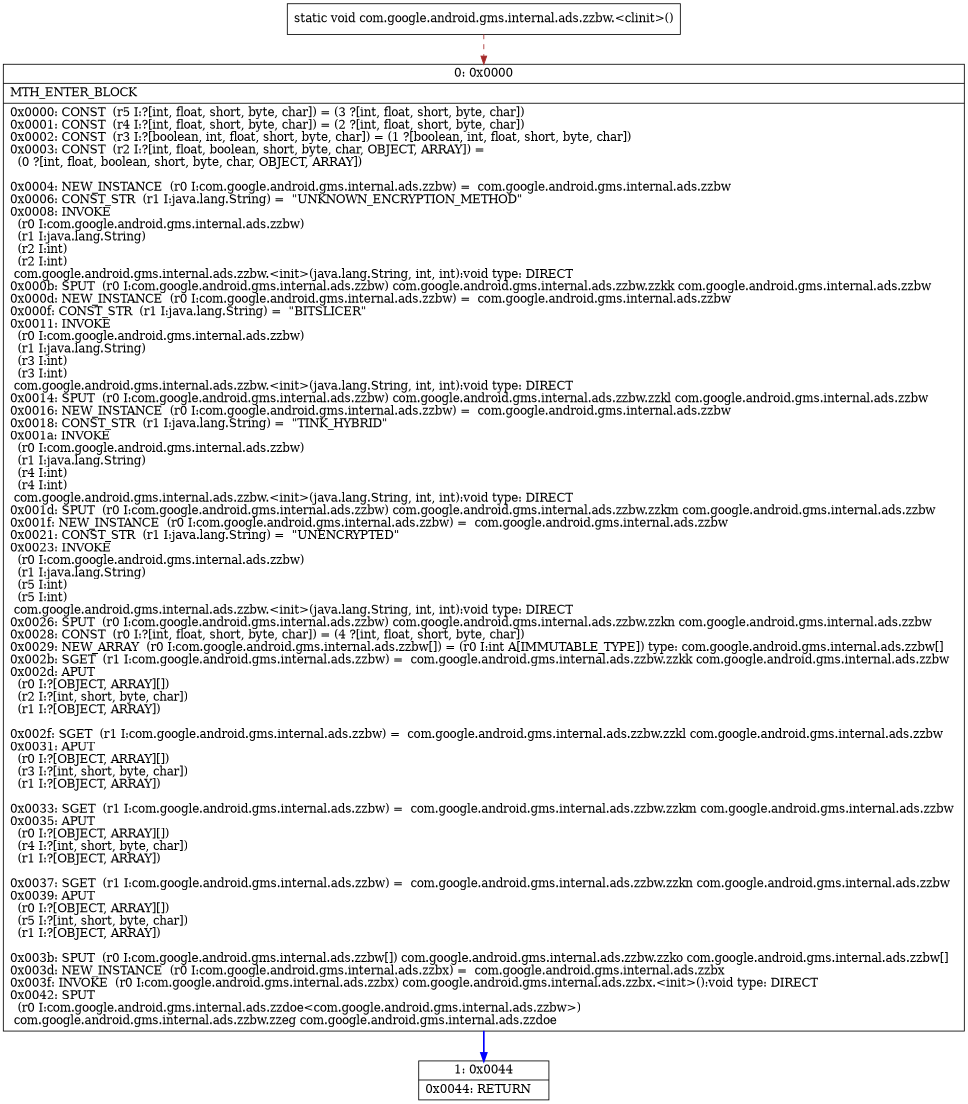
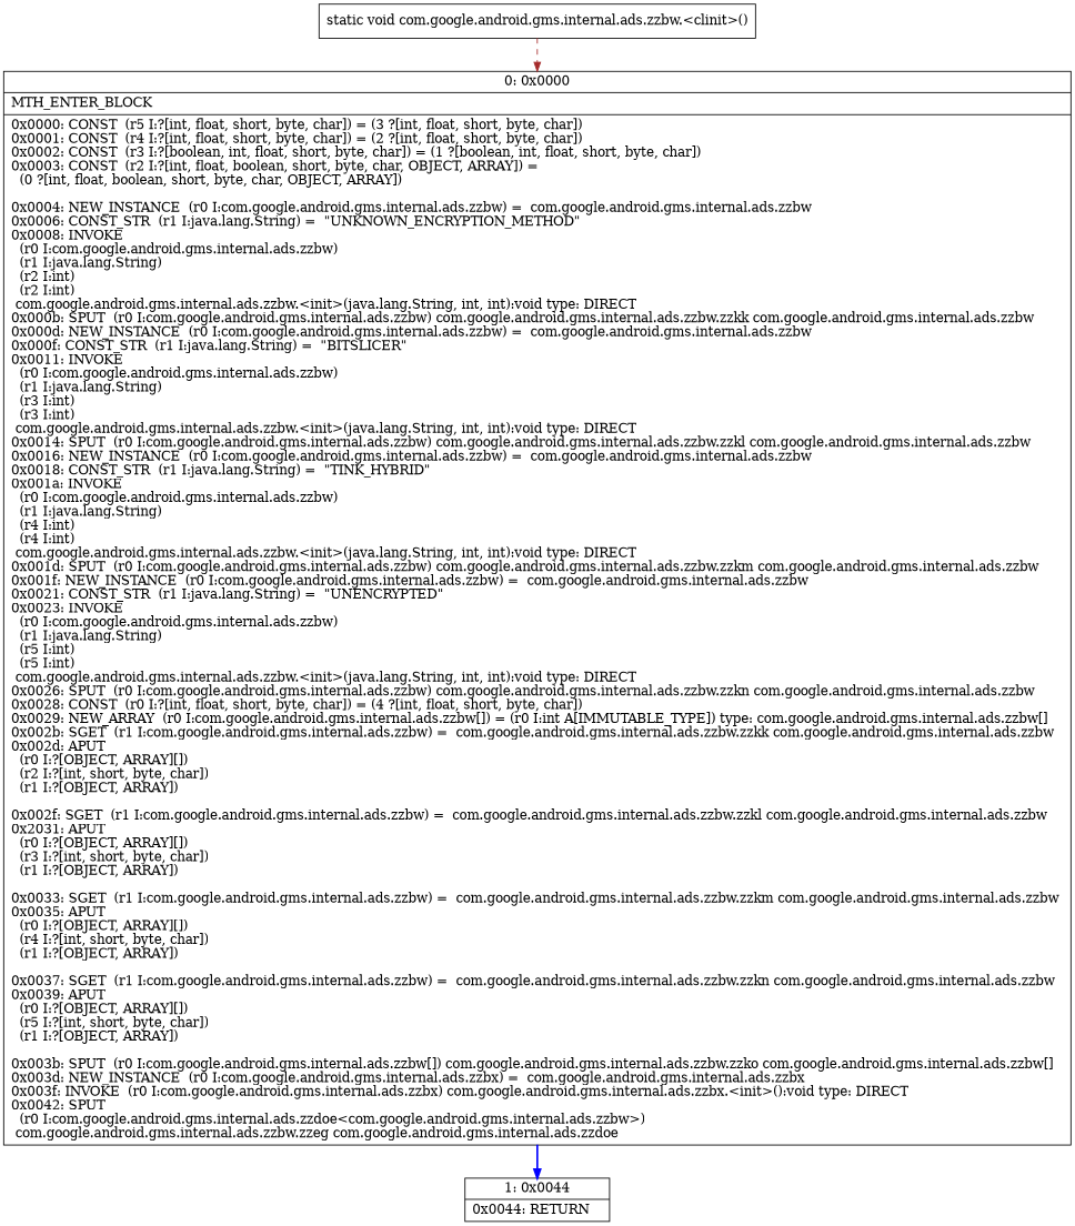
  digraph {
    node [shape=record]
-   n1 [label="{0\:\ 0x0000|MTH_ENTER_BLOCK\l|0x0000: CONST  (r5 I:?[int, float, short, byte, char]) = (3 ?[int, float, short, byte, char]) \l0x0001: CONST  (r4 I:?[int, float, short, byte, char]) = (2 ?[int, float, short, byte, char]) \l0x0002: CONST  (r3 I:?[boolean, int, float, short, byte, char]) = (1 ?[boolean, int, float, short, byte, char]) \l0x0003: CONST  (r2 I:?[int, float, boolean, short, byte, char, OBJECT, ARRAY]) = \l  (0 ?[int, float, boolean, short, byte, char, OBJECT, ARRAY])\l \l0x0004: NEW_INSTANCE  (r0 I:com.google.android.gms.internal.ads.zzbw) =  com.google.android.gms.internal.ads.zzbw \l0x0006: CONST_STR  (r1 I:java.lang.String) =  \"UNKNOWN_ENCRYPTION_METHOD\" \l0x0008: INVOKE  \l  (r0 I:com.google.android.gms.internal.ads.zzbw)\l  (r1 I:java.lang.String)\l  (r2 I:int)\l  (r2 I:int)\l com.google.android.gms.internal.ads.zzbw.\<init\>(java.lang.String, int, int):void type: DIRECT \l0x000b: SPUT  (r0 I:com.google.android.gms.internal.ads.zzbw) com.google.android.gms.internal.ads.zzbw.zzkk com.google.android.gms.internal.ads.zzbw \l0x000d: NEW_INSTANCE  (r0 I:com.google.android.gms.internal.ads.zzbw) =  com.google.android.gms.internal.ads.zzbw \l0x000f: CONST_STR  (r1 I:java.lang.String) =  \"BITSLICER\" \l0x0011: INVOKE  \l  (r0 I:com.google.android.gms.internal.ads.zzbw)\l  (r1 I:java.lang.String)\l  (r3 I:int)\l  (r3 I:int)\l com.google.android.gms.internal.ads.zzbw.\<init\>(java.lang.String, int, int):void type: DIRECT \l0x0014: SPUT  (r0 I:com.google.android.gms.internal.ads.zzbw) com.google.android.gms.internal.ads.zzbw.zzkl com.google.android.gms.internal.ads.zzbw \l0x0016: NEW_INSTANCE  (r0 I:com.google.android.gms.internal.ads.zzbw) =  com.google.android.gms.internal.ads.zzbw \l0x0018: CONST_STR  (r1 I:java.lang.String) =  \"TINK_HYBRID\" \l0x001a: INVOKE  \l  (r0 I:com.google.android.gms.internal.ads.zzbw)\l  (r1 I:java.lang.String)\l  (r4 I:int)\l  (r4 I:int)\l com.google.android.gms.internal.ads.zzbw.\<init\>(java.lang.String, int, int):void type: DIRECT \l0x001d: SPUT  (r0 I:com.google.android.gms.internal.ads.zzbw) com.google.android.gms.internal.ads.zzbw.zzkm com.google.android.gms.internal.ads.zzbw \l0x001f: NEW_INSTANCE  (r0 I:com.google.android.gms.internal.ads.zzbw) =  com.google.android.gms.internal.ads.zzbw \l0x0021: CONST_STR  (r1 I:java.lang.String) =  \"UNENCRYPTED\" \l0x0023: INVOKE  \l  (r0 I:com.google.android.gms.internal.ads.zzbw)\l  (r1 I:java.lang.String)\l  (r5 I:int)\l  (r5 I:int)\l com.google.android.gms.internal.ads.zzbw.\<init\>(java.lang.String, int, int):void type: DIRECT \l0x0026: SPUT  (r0 I:com.google.android.gms.internal.ads.zzbw) com.google.android.gms.internal.ads.zzbw.zzkn com.google.android.gms.internal.ads.zzbw \l0x0028: CONST  (r0 I:?[int, float, short, byte, char]) = (4 ?[int, float, short, byte, char]) \l0x0029: NEW_ARRAY  (r0 I:com.google.android.gms.internal.ads.zzbw[]) = (r0 I:int A[IMMUTABLE_TYPE]) type: com.google.android.gms.internal.ads.zzbw[] \l0x002b: SGET  (r1 I:com.google.android.gms.internal.ads.zzbw) =  com.google.android.gms.internal.ads.zzbw.zzkk com.google.android.gms.internal.ads.zzbw \l0x002d: APUT  \l  (r0 I:?[OBJECT, ARRAY][])\l  (r2 I:?[int, short, byte, char])\l  (r1 I:?[OBJECT, ARRAY])\l \l0x002f: SGET  (r1 I:com.google.android.gms.internal.ads.zzbw) =  com.google.android.gms.internal.ads.zzbw.zzkl com.google.android.gms.internal.ads.zzbw \l0x0031: APUT  \l  (r0 I:?[OBJECT, ARRAY][])\l  (r3 I:?[int, short, byte, char])\l  (r1 I:?[OBJECT, ARRAY])\l \l0x0033: SGET  (r1 I:com.google.android.gms.internal.ads.zzbw) =  com.google.android.gms.internal.ads.zzbw.zzkm com.google.android.gms.internal.ads.zzbw \l0x0035: APUT  \l  (r0 I:?[OBJECT, ARRAY][])\l  (r4 I:?[int, short, byte, char])\l  (r1 I:?[OBJECT, ARRAY])\l \l0x0037: SGET  (r1 I:com.google.android.gms.internal.ads.zzbw) =  com.google.android.gms.internal.ads.zzbw.zzkn com.google.android.gms.internal.ads.zzbw \l0x0039: APUT  \l  (r0 I:?[OBJECT, ARRAY][])\l  (r5 I:?[int, short, byte, char])\l  (r1 I:?[OBJECT, ARRAY])\l \l0x003b: SPUT  (r0 I:com.google.android.gms.internal.ads.zzbw[]) com.google.android.gms.internal.ads.zzbw.zzko com.google.android.gms.internal.ads.zzbw[] \l0x003d: NEW_INSTANCE  (r0 I:com.google.android.gms.internal.ads.zzbx) =  com.google.android.gms.internal.ads.zzbx \l0x003f: INVOKE  (r0 I:com.google.android.gms.internal.ads.zzbx) com.google.android.gms.internal.ads.zzbx.\<init\>():void type: DIRECT \l0x0042: SPUT  \l  (r0 I:com.google.android.gms.internal.ads.zzdoe\<com.google.android.gms.internal.ads.zzbw\>)\l com.google.android.gms.internal.ads.zzbw.zzeg com.google.android.gms.internal.ads.zzdoe \l}"]
+   n1 [label="{0\:\ 0x0000|MTH_ENTER_BLOCK\l|0x0000: CONST  (r5 I:?[int, float, short, byte, char]) = (3 ?[int, float, short, byte, char]) \l0x0001: CONST  (r4 I:?[int, float, short, byte, char]) = (2 ?[int, float, short, byte, char]) \l0x0002: CONST  (r3 I:?[boolean, int, float, short, byte, char]) = (1 ?[boolean, int, float, short, byte, char]) \l0x0003: CONST  (r2 I:?[int, float, boolean, short, byte, char, OBJECT, ARRAY]) = \l  (0 ?[int, float, boolean, short, byte, char, OBJECT, ARRAY])\l \l0x0004: NEW_INSTANCE  (r0 I:com.google.android.gms.internal.ads.zzbw) =  com.google.android.gms.internal.ads.zzbw \l0x0006: CONST_STR  (r1 I:java.lang.String) =  \"UNKNOWN_ENCRYPTION_METHOD\" \l0x0008: INVOKE  \l  (r0 I:com.google.android.gms.internal.ads.zzbw)\l  (r1 I:java.lang.String)\l  (r2 I:int)\l  (r2 I:int)\l com.google.android.gms.internal.ads.zzbw.\<init\>(java.lang.String, int, int):void type: DIRECT \l0x000b: SPUT  (r0 I:com.google.android.gms.internal.ads.zzbw) com.google.android.gms.internal.ads.zzbw.zzkk com.google.android.gms.internal.ads.zzbw \l0x000d: NEW_INSTANCE  (r0 I:com.google.android.gms.internal.ads.zzbw) =  com.google.android.gms.internal.ads.zzbw \l0x000f: CONST_STR  (r1 I:java.lang.String) =  \"BITSLICER\" \l0x0011: INVOKE  \l  (r0 I:com.google.android.gms.internal.ads.zzbw)\l  (r1 I:java.lang.String)\l  (r3 I:int)\l  (r3 I:int)\l com.google.android.gms.internal.ads.zzbw.\<init\>(java.lang.String, int, int):void type: DIRECT \l0x0014: SPUT  (r0 I:com.google.android.gms.internal.ads.zzbw) com.google.android.gms.internal.ads.zzbw.zzkl com.google.android.gms.internal.ads.zzbw \l0x0016: NEW_INSTANCE  (r0 I:com.google.android.gms.internal.ads.zzbw) =  com.google.android.gms.internal.ads.zzbw \l0x0018: CONST_STR  (r1 I:java.lang.String) =  \"TINK_HYBRID\" \l0x001a: INVOKE  \l  (r0 I:com.google.android.gms.internal.ads.zzbw)\l  (r1 I:java.lang.String)\l  (r4 I:int)\l  (r4 I:int)\l com.google.android.gms.internal.ads.zzbw.\<init\>(java.lang.String, int, int):void type: DIRECT \l0x001d: SPUT  (r0 I:com.google.android.gms.internal.ads.zzbw) com.google.android.gms.internal.ads.zzbw.zzkm com.google.android.gms.internal.ads.zzbw \l0x001f: NEW_INSTANCE  (r0 I:com.google.android.gms.internal.ads.zzbw) =  com.google.android.gms.internal.ads.zzbw \l0x0021: CONST_STR  (r1 I:java.lang.String) =  \"UNENCRYPTED\" \l0x0023: INVOKE  \l  (r0 I:com.google.android.gms.internal.ads.zzbw)\l  (r1 I:java.lang.String)\l  (r5 I:int)\l  (r5 I:int)\l com.google.android.gms.internal.ads.zzbw.\<init\>(java.lang.String, int, int):void type: DIRECT \l0x0026: SPUT  (r0 I:com.google.android.gms.internal.ads.zzbw) com.google.android.gms.internal.ads.zzbw.zzkn com.google.android.gms.internal.ads.zzbw \l0x0028: CONST  (r0 I:?[int, float, short, byte, char]) = (4 ?[int, float, short, byte, char]) \l0x0029: NEW_ARRAY  (r0 I:com.google.android.gms.internal.ads.zzbw[]) = (r0 I:int A[IMMUTABLE_TYPE]) type: com.google.android.gms.internal.ads.zzbw[] \l0x002b: SGET  (r1 I:com.google.android.gms.internal.ads.zzbw) =  com.google.android.gms.internal.ads.zzbw.zzkk com.google.android.gms.internal.ads.zzbw \l0x002d: APUT  \l  (r0 I:?[OBJECT, ARRAY][])\l  (r2 I:?[int, short, byte, char])\l  (r1 I:?[OBJECT, ARRAY])\l \l0x002f: SGET  (r1 I:com.google.android.gms.internal.ads.zzbw) =  com.google.android.gms.internal.ads.zzbw.zzkl com.google.android.gms.internal.ads.zzbw \l0x2031: APUT  \l  (r0 I:?[OBJECT, ARRAY][])\l  (r3 I:?[int, short, byte, char])\l  (r1 I:?[OBJECT, ARRAY])\l \l0x0033: SGET  (r1 I:com.google.android.gms.internal.ads.zzbw) =  com.google.android.gms.internal.ads.zzbw.zzkm com.google.android.gms.internal.ads.zzbw \l0x0035: APUT  \l  (r0 I:?[OBJECT, ARRAY][])\l  (r4 I:?[int, short, byte, char])\l  (r1 I:?[OBJECT, ARRAY])\l \l0x0037: SGET  (r1 I:com.google.android.gms.internal.ads.zzbw) =  com.google.android.gms.internal.ads.zzbw.zzkn com.google.android.gms.internal.ads.zzbw \l0x0039: APUT  \l  (r0 I:?[OBJECT, ARRAY][])\l  (r5 I:?[int, short, byte, char])\l  (r1 I:?[OBJECT, ARRAY])\l \l0x003b: SPUT  (r0 I:com.google.android.gms.internal.ads.zzbw[]) com.google.android.gms.internal.ads.zzbw.zzko com.google.android.gms.internal.ads.zzbw[] \l0x003d: NEW_INSTANCE  (r0 I:com.google.android.gms.internal.ads.zzbx) =  com.google.android.gms.internal.ads.zzbx \l0x003f: INVOKE  (r0 I:com.google.android.gms.internal.ads.zzbx) com.google.android.gms.internal.ads.zzbx.\<init\>():void type: DIRECT \l0x0042: SPUT  \l  (r0 I:com.google.android.gms.internal.ads.zzdoe\<com.google.android.gms.internal.ads.zzbw\>)\l com.google.android.gms.internal.ads.zzbw.zzeg com.google.android.gms.internal.ads.zzdoe \l}"]
    n2 [label="{1\:\ 0x0044|0x0044: RETURN   \l}"]
    n3 [label="{static void com.google.android.gms.internal.ads.zzbw.\<clinit\>() }"]
    n1 -> n2 [color=blue style=bold]
    n3 -> n1 [color=brown style=dashed]
  }
